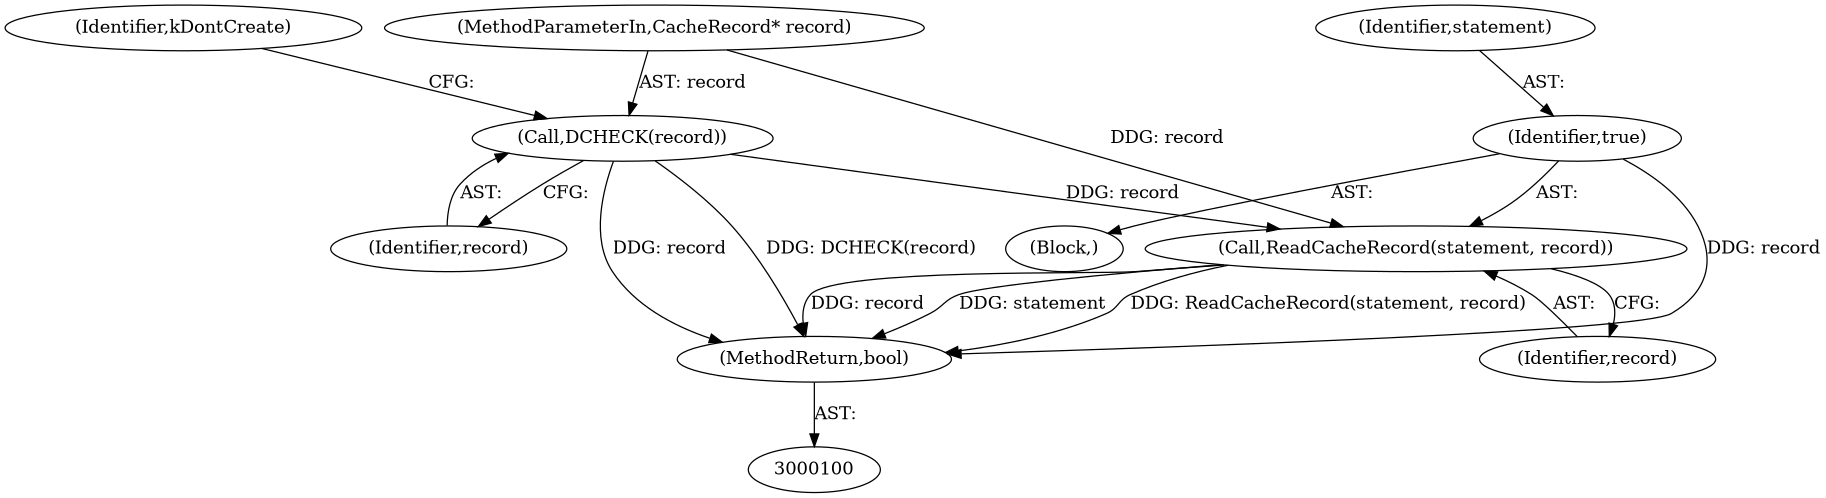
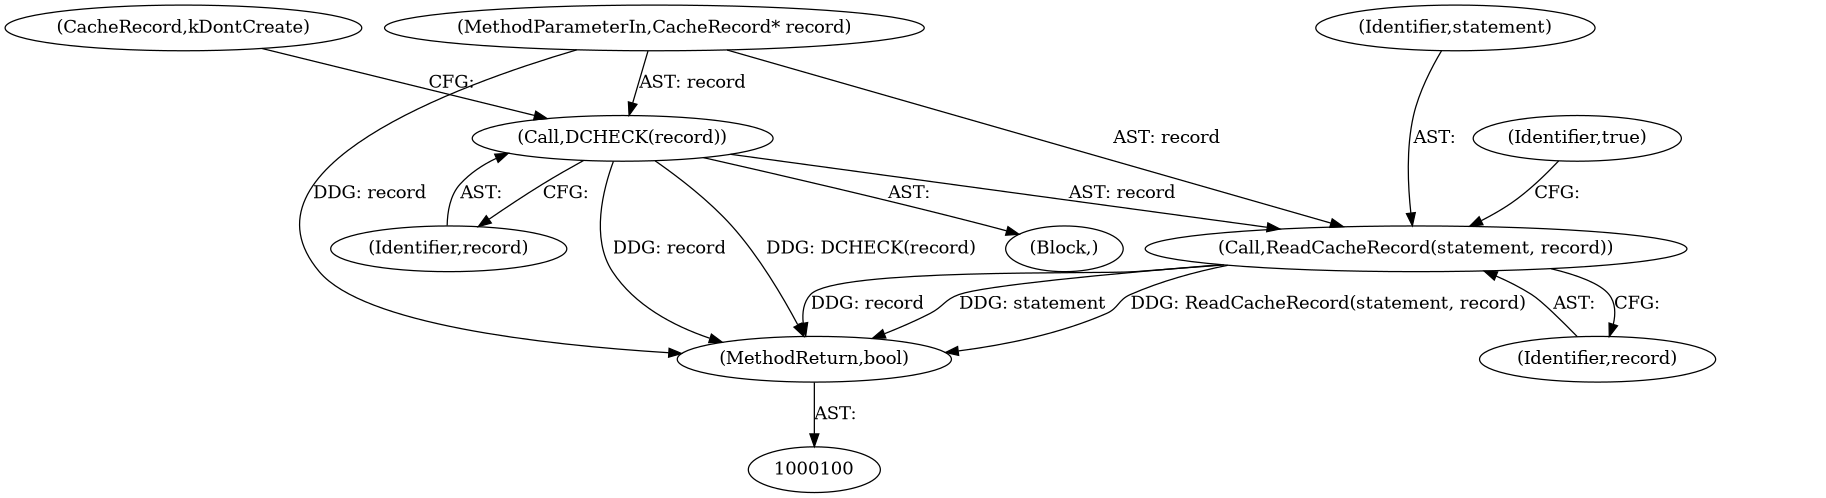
  digraph {
    n1 [label="(MethodParameterIn,CacheRecord* record)"]
    n2 [label="(Call,DCHECK(record))"]
    n3 [label="(Call,ReadCacheRecord(statement, record))"]
    n4 [label="(MethodReturn,bool)"]
    n5 [label="(Identifier,record)"]
    n6 [label="(Block,)"]
    n7 [label="(Identifier,record)"]
-   1000100 [label=3000100]
-   n9 [label="(Identifier,kDontCreate)"]
+   1000100
+   n9 [label="(CacheRecord,kDontCreate)"]
    n10 [label="(Identifier,true)"]
    n11 [label="(Identifier,statement)"]
    n1 -> n2 [label="AST: record"]
-   n1 -> n3 [label="DDG: record"]
-   n10 -> n4 [label="DDG: record"]
-   n2 -> n3 [label="DDG: record"]
+   n1 -> n3 [label="AST: record"]
+   n1 -> n4 [label="DDG: record"]
+   n2 -> n3 [label="AST: record"]
    n2 -> n4 [label="DDG: DCHECK(record)"]
    n2 -> n4 [label="DDG: record"]
    n2 -> n5 [label="CFG: "]
-   n10 -> n6 [label="AST: "]
+   n2 -> n6 [label="AST: "]
    n3 -> n4 [label="DDG: statement"]
    n3 -> n4 [label="DDG: ReadCacheRecord(statement, record)"]
    n3 -> n4 [label="DDG: record"]
    n3 -> n7 [label="CFG: "]
    n4 -> 1000100 [label="AST: "]
    n5 -> n2 [label="AST: "]
    n7 -> n3 [label="AST: "]
    n9 -> n2 [label="CFG: "]
-   n10 -> n3 [label="AST: "]
-   n11 -> n10 [label="AST: "]
+   n10 -> n3 [label="CFG: "]
+   n11 -> n3 [label="AST: "]
  }
